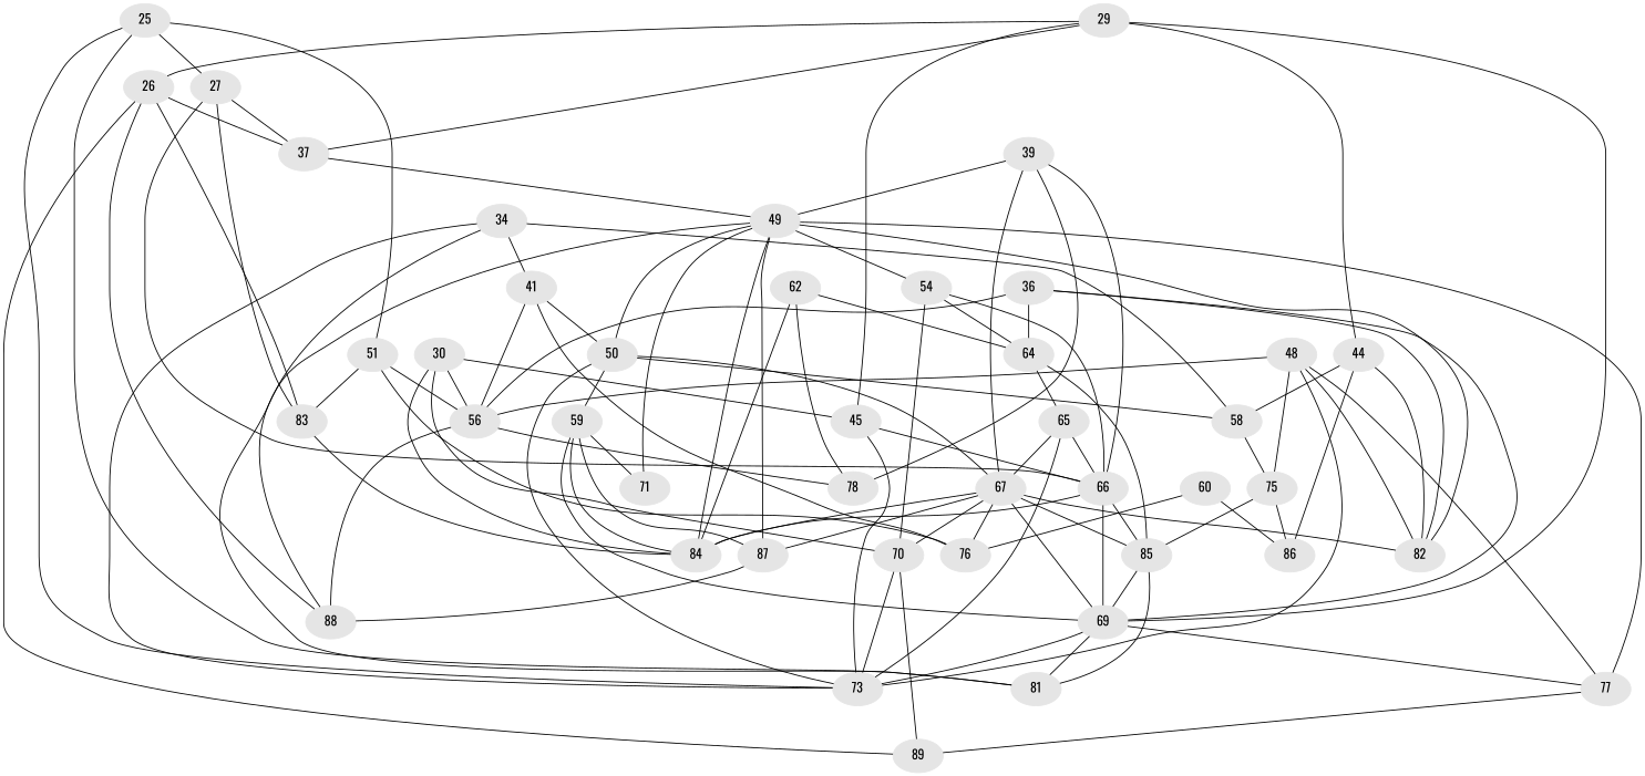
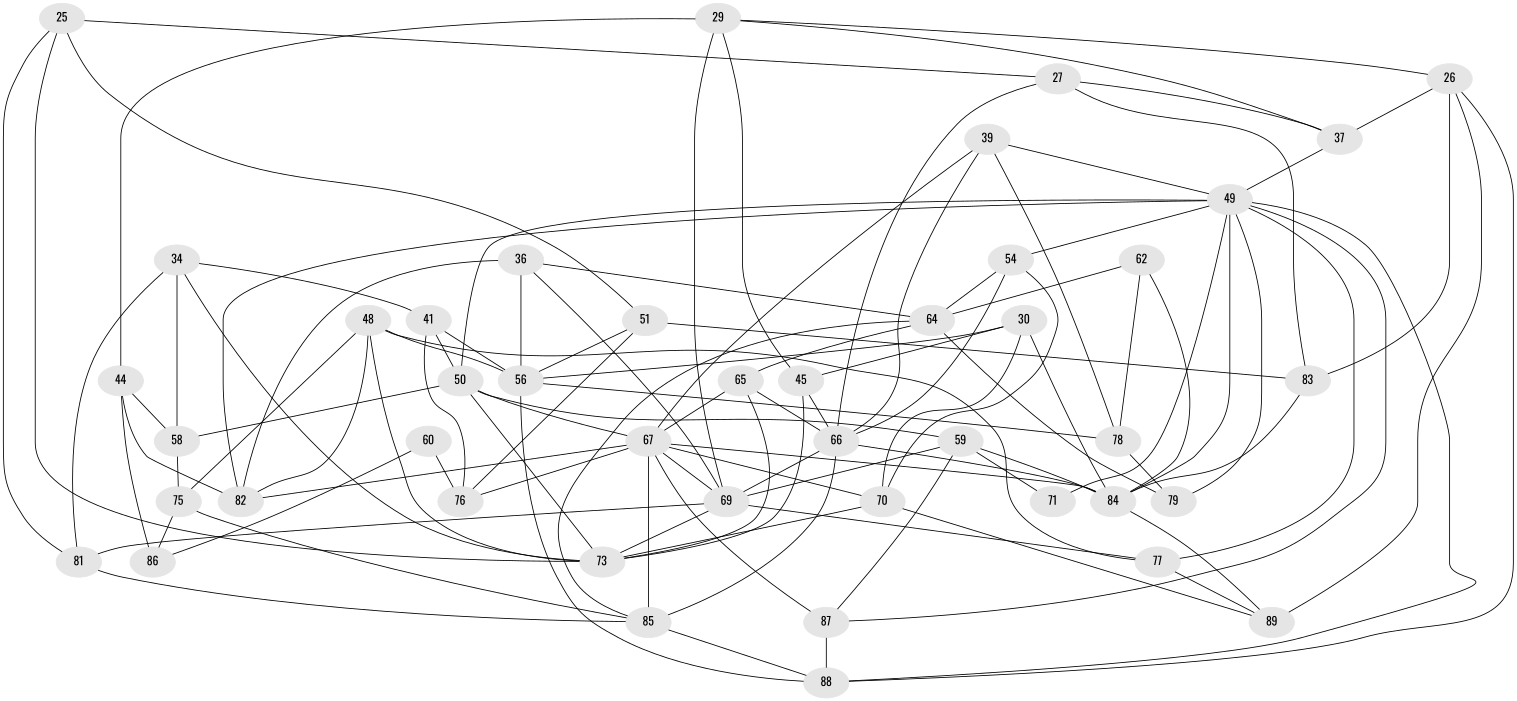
  graph {
    fontname=Oswald
    node [color=gray90 fontname=Oswald style=filled]
    edge [fontname=Oswald]
    25
    27
    51
    73 [super="+11+46+57"]
    81
    37
    83
    66 [super="+2+12+33"]
    56 [super="+53+43"]
    76
    85 [super="+40"]
    26
    88 [super="+72+52"]
    89
    49 [super="+18+24+42"]
    84 [super="+15+80"]
    69 [super="+61"]
    29 [super="+1"]
    44 [super="+3"]
    45
    58
    82 [super="+55"]
    86
    60
    77 [super="+35"]
    30
    70 [super="+28"]
    78 [super="+68"]
    34
    41
    50 [super="+10"]
    75
    36
    64 [super="+22"]
+   79
    65
    54
    71
    87 [super="+74"]
    39 [super="+23"]
    67 [super="+17+63+47+19"]
    59 [super="+8"]
    48 [super="+6"]
    62
    25 -- 27
    25 -- 51
    25 -- 73
    25 -- 81
    27 -- 37
    27 -- 83
    27 -- 66
    51 -- 83
    51 -- 56
    51 -- 76
    81 -- 85
    37 -- 49
    83 -- 84
    66 -- 85 [weight=2]
    66 -- 84 [weight=2]
    66 -- 69 [weight=2]
    56 -- 88
    56 -- 78 [weight=2]
-   85 -- 69 [weight=2]
+   85 -- 88 [weight=2]
    26 -- 37
    26 -- 83
    26 -- 88
    26 -- 89
    49 -- 88
    49 -- 84
    49 -- 82
    49 -- 77 [weight=2]
    49 -- 50
+   49 -- 79
    49 -- 54
    49 -- 71
    49 -- 87
+   84 -- 89
    69 -- 73 [weight=2]
    69 -- 81
    69 -- 77
    29 -- 37
    29 -- 26
    29 -- 69
    29 -- 44 [weight=2]
    29 -- 45
    44 -- 58
    44 -- 82
    44 -- 86 [weight=2]
    45 -- 73
    45 -- 66
    58 -- 75
    60 -- 76
    60 -- 86
    77 -- 89
    30 -- 56
    30 -- 84
    30 -- 45
    30 -- 70
    70 -- 73
    70 -- 89
+   78 -- 79 [weight=2]
    34 -- 73
    34 -- 81
    34 -- 58
    34 -- 41
    41 -- 56
    41 -- 76
    41 -- 50
    50 -- 73 [weight=2]
    50 -- 58
    50 -- 67
    50 -- 59 [weight=2]
    75 -- 85
    75 -- 86
    36 -- 56
    36 -- 69
    36 -- 82
    36 -- 64
    64 -- 85
+   64 -- 79
    64 -- 65
    65 -- 73
    65 -- 66
    65 -- 67
    54 -- 66
    54 -- 70
    54 -- 64
    87 -- 88 [weight=3]
    39 -- 66 [weight=2]
    39 -- 49 [weight=2]
    39 -- 78
    39 -- 67
    67 -- 76
    67 -- 85 [weight=3]
    67 -- 84
    67 -- 69
    67 -- 82 [weight=2]
    67 -- 70 [weight=2]
    67 -- 87
    59 -- 84
    59 -- 69
    59 -- 71
    59 -- 87
    48 -- 73
    48 -- 56
    48 -- 82
    48 -- 77 [weight=2]
    48 -- 75
    62 -- 84 [weight=2]
    62 -- 78
    62 -- 64
  }
